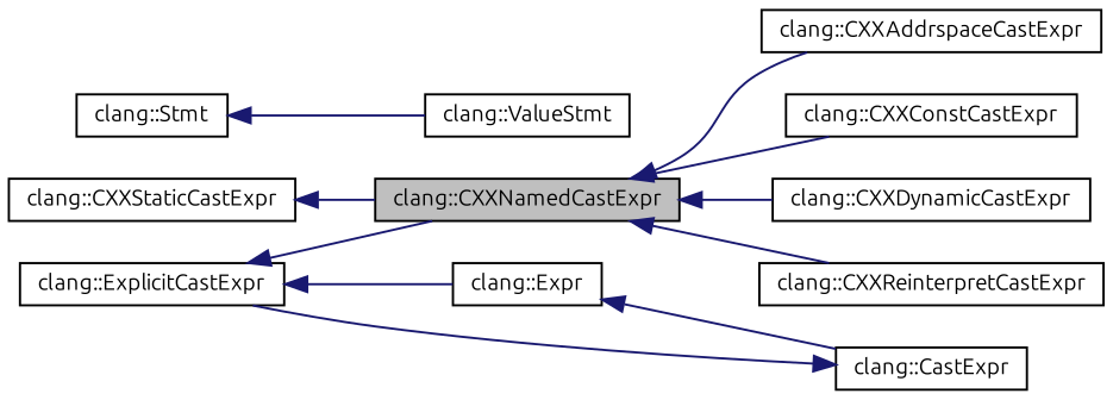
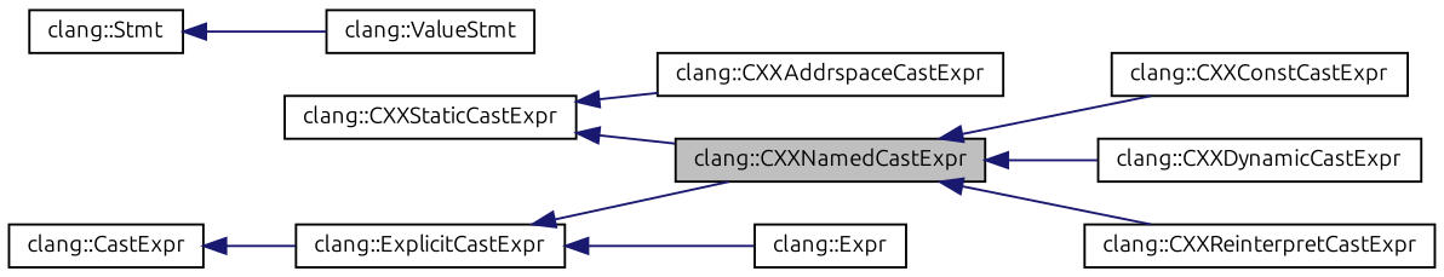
  digraph {
    fontname=Ubuntu
    rankdir=LR
    node [color=black fontname=Ubuntu fontsize=10 shape=record]
    edge [color=midnightblue dir=back fontname=Ubuntu fontsize=10 labelfontname=Helvetica labelfontsize=10 style=solid]
    n1 [fillcolor=grey75 fontcolor=black height=0.2 label="clang::CXXNamedCastExpr" style=filled width=0.4]
    n2 [height=0.2 label="clang::CXXAddrspaceCastExpr" width=0.4]
    n3 [height=0.2 label="clang::CXXConstCastExpr" width=0.4]
    n4 [height=0.2 label="clang::CXXDynamicCastExpr" width=0.4]
    n5 [height=0.2 label="clang::CXXReinterpretCastExpr" width=0.4]
    n6 [height=0.2 label="clang::CXXStaticCastExpr" width=0.4]
    n7 [height=0.2 label="clang::ExplicitCastExpr" width=0.4]
    n8 [height=0.2 label="clang::Expr" width=0.4]
    n9 [height=0.2 label="clang::CastExpr" width=0.4]
    n10 [height=0.2 label="clang::ValueStmt" width=0.4]
    n11 [height=0.2 label="clang::Stmt" width=0.4]
-   n1 -> n2
+   n6 -> n2
    n1 -> n3
    n1 -> n4
    n1 -> n5
    n6 -> n1
    n7 -> n1
    n7 -> n8
-   n8 -> n9
    n9 -> n7
    n11 -> n10
  }
